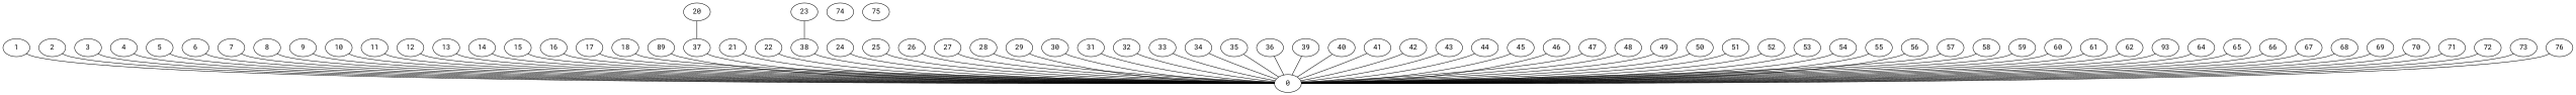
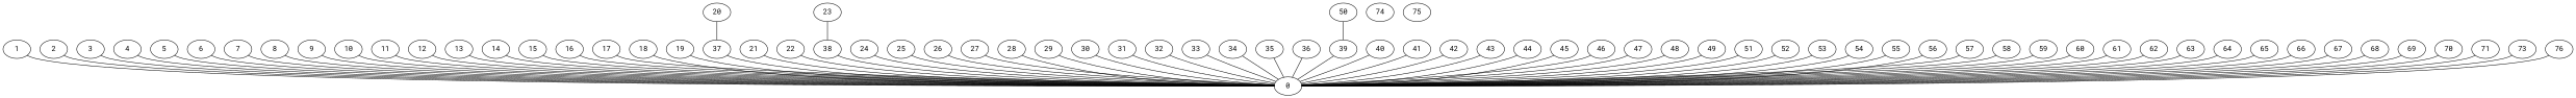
  graph {
    fontname="Roboto Mono"
    node [fontname="Roboto Mono"]
    edge [fontname="Roboto Mono"]
    1
    0
    2
    3
    4
    5
    6
    7
    8
    9
    10
    11
    12
    13
    14
    15
    16
    17
    18
-   19 [label=89]
+   19
    20
    37
    21
    22
    23
    38
    24
    25
    26
    27
    28
    29
    30
    31
    32
    33
    34
    35
    36
    39
    40
    41
    42
    43
    44
    45
    46
    47
    48
    49
    50
    51
    52
    53
    54
    55
    56
    57
    58
    59
    60
    61
    62
-   63 [label=93]
+   63
    64
    65
    66
    67
    68
    69
    70
    71
-   72
    73
    74
    75
    76
    1 -- 0
    2 -- 0
    3 -- 0
    4 -- 0
    5 -- 0
    6 -- 0
    7 -- 0
    8 -- 0
    9 -- 0
    10 -- 0
    11 -- 0
    12 -- 0
    13 -- 0
    14 -- 0
    15 -- 0
    16 -- 0
    17 -- 0
    18 -- 0
    19 -- 0
    20 -- 37
    37 -- 0
    21 -- 0
    22 -- 0
    23 -- 38
    38 -- 0
    24 -- 0
    25 -- 0
    26 -- 0
    27 -- 0
    28 -- 0
    29 -- 0
    30 -- 0
    31 -- 0
    32 -- 0
    33 -- 0
    34 -- 0
    35 -- 0
    36 -- 0
    39 -- 0
    40 -- 0
    41 -- 0
    42 -- 0
    43 -- 0
    44 -- 0
    45 -- 0
    46 -- 0
    47 -- 0
    48 -- 0
    49 -- 0
-   50 -- 0
+   50 -- 39
    51 -- 0
    52 -- 0
    53 -- 0
    54 -- 0
    55 -- 0
    56 -- 0
    57 -- 0
    58 -- 0
    59 -- 0
    60 -- 0
    61 -- 0
    62 -- 0
    63 -- 0
    64 -- 0
    65 -- 0
    66 -- 0
    67 -- 0
    68 -- 0
    69 -- 0
    70 -- 0
    71 -- 0
-   72 -- 0
    73 -- 0
    76 -- 0
  }
